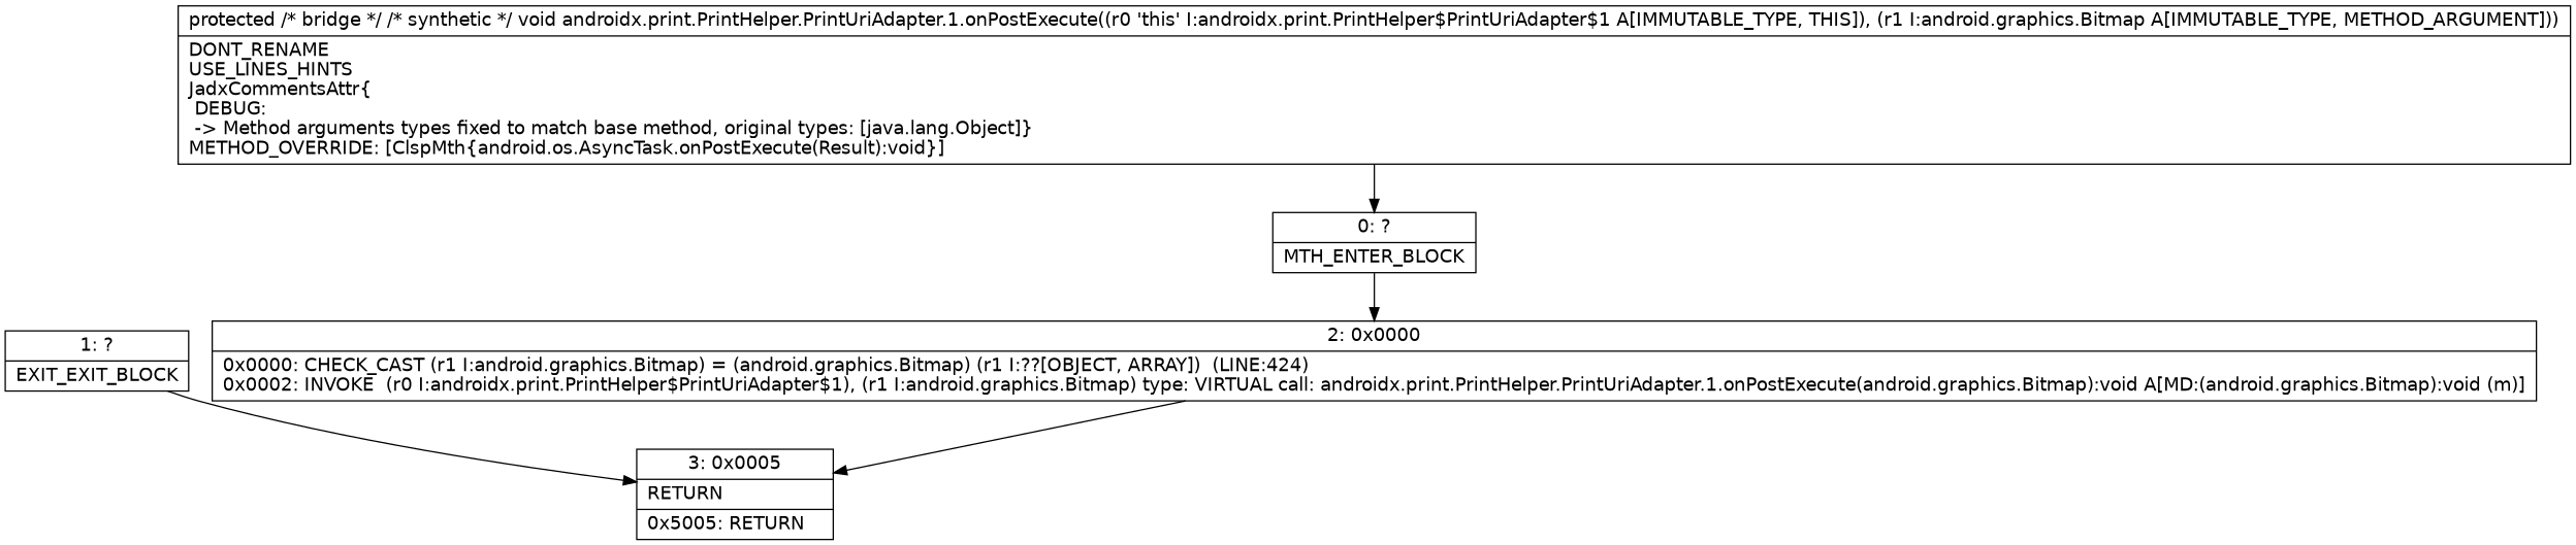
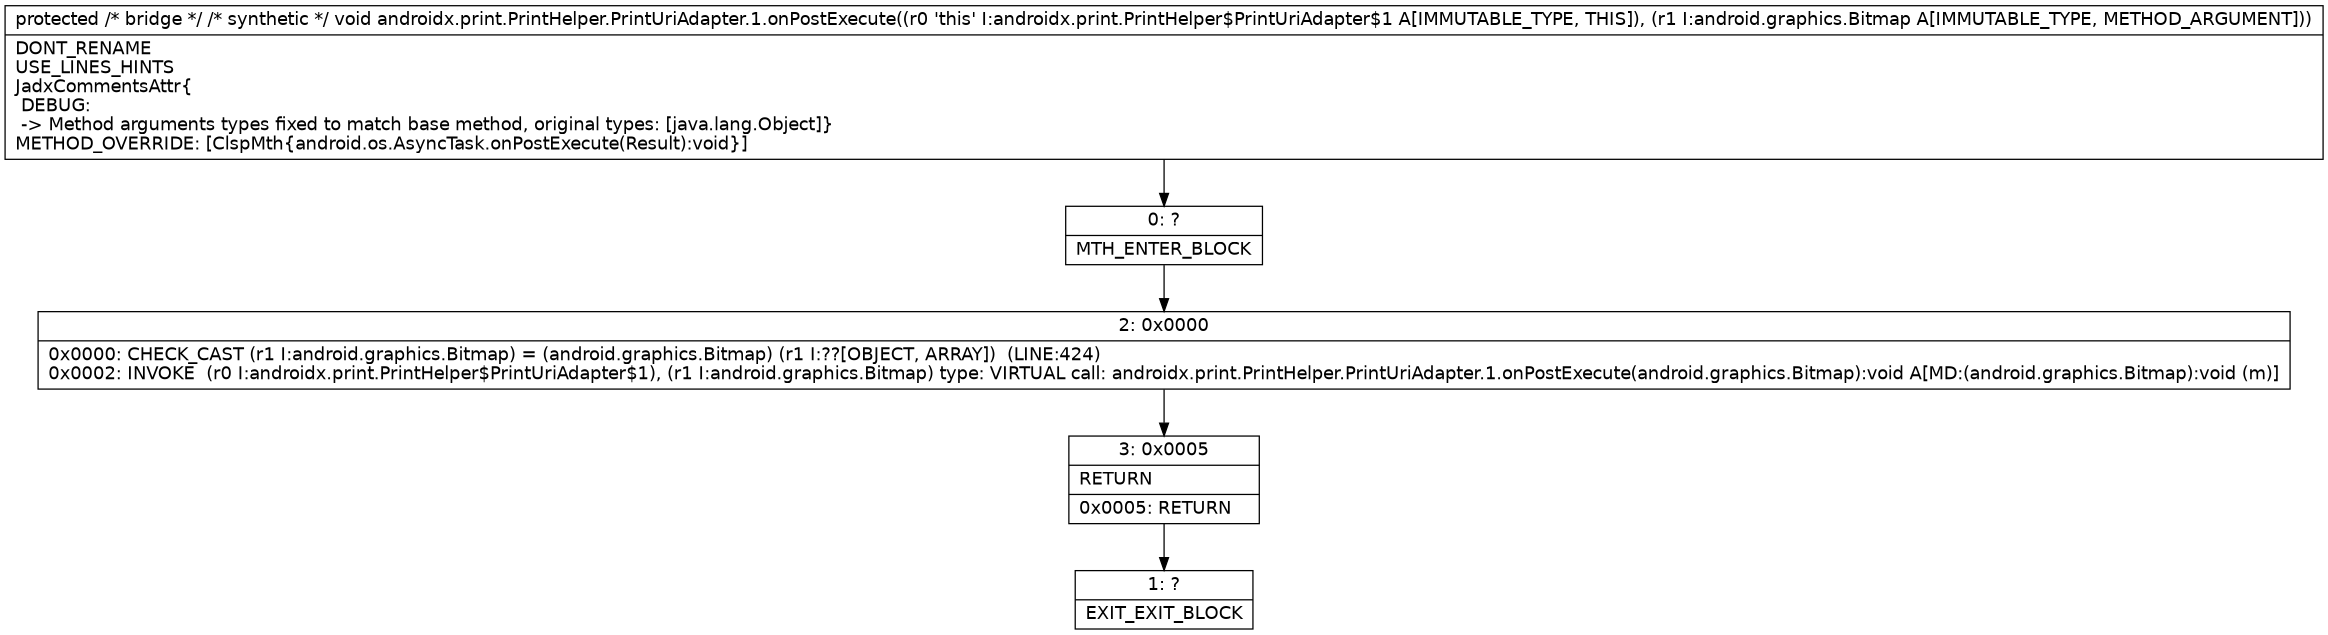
  digraph {
    fontname="DejaVu Sans"
    node [fontname="DejaVu Sans" shape=record]
    edge [fontname="DejaVu Sans"]
    n1 [label="{0\:\ ?|MTH_ENTER_BLOCK\l}"]
    n2 [label="{2\:\ 0x0000|0x0000: CHECK_CAST (r1 I:android.graphics.Bitmap) = (android.graphics.Bitmap) (r1 I:??[OBJECT, ARRAY])  (LINE:424)\l0x0002: INVOKE  (r0 I:androidx.print.PrintHelper$PrintUriAdapter$1), (r1 I:android.graphics.Bitmap) type: VIRTUAL call: androidx.print.PrintHelper.PrintUriAdapter.1.onPostExecute(android.graphics.Bitmap):void A[MD:(android.graphics.Bitmap):void (m)]\l}"]
-   n3 [label="{3\:\ 0x0005|RETURN\l|0x5005: RETURN   \l}"]
+   n3 [label="{3\:\ 0x0005|RETURN\l|0x0005: RETURN   \l}"]
    n4 [label="{1\:\ ?|EXIT_EXIT_BLOCK\l}"]
    n5 [label="{protected \/* bridge *\/ \/* synthetic *\/ void androidx.print.PrintHelper.PrintUriAdapter.1.onPostExecute((r0 'this' I:androidx.print.PrintHelper$PrintUriAdapter$1 A[IMMUTABLE_TYPE, THIS]), (r1 I:android.graphics.Bitmap A[IMMUTABLE_TYPE, METHOD_ARGUMENT]))  | DONT_RENAME\lUSE_LINES_HINTS\lJadxCommentsAttr\{\l DEBUG: \l \-\> Method arguments types fixed to match base method, original types: [java.lang.Object]\}\lMETHOD_OVERRIDE: [ClspMth\{android.os.AsyncTask.onPostExecute(Result):void\}]\l}"]
    n1 -> n2
    n2 -> n3
-   n4 -> n3
+   n3 -> n4
    n5 -> n1
  }
